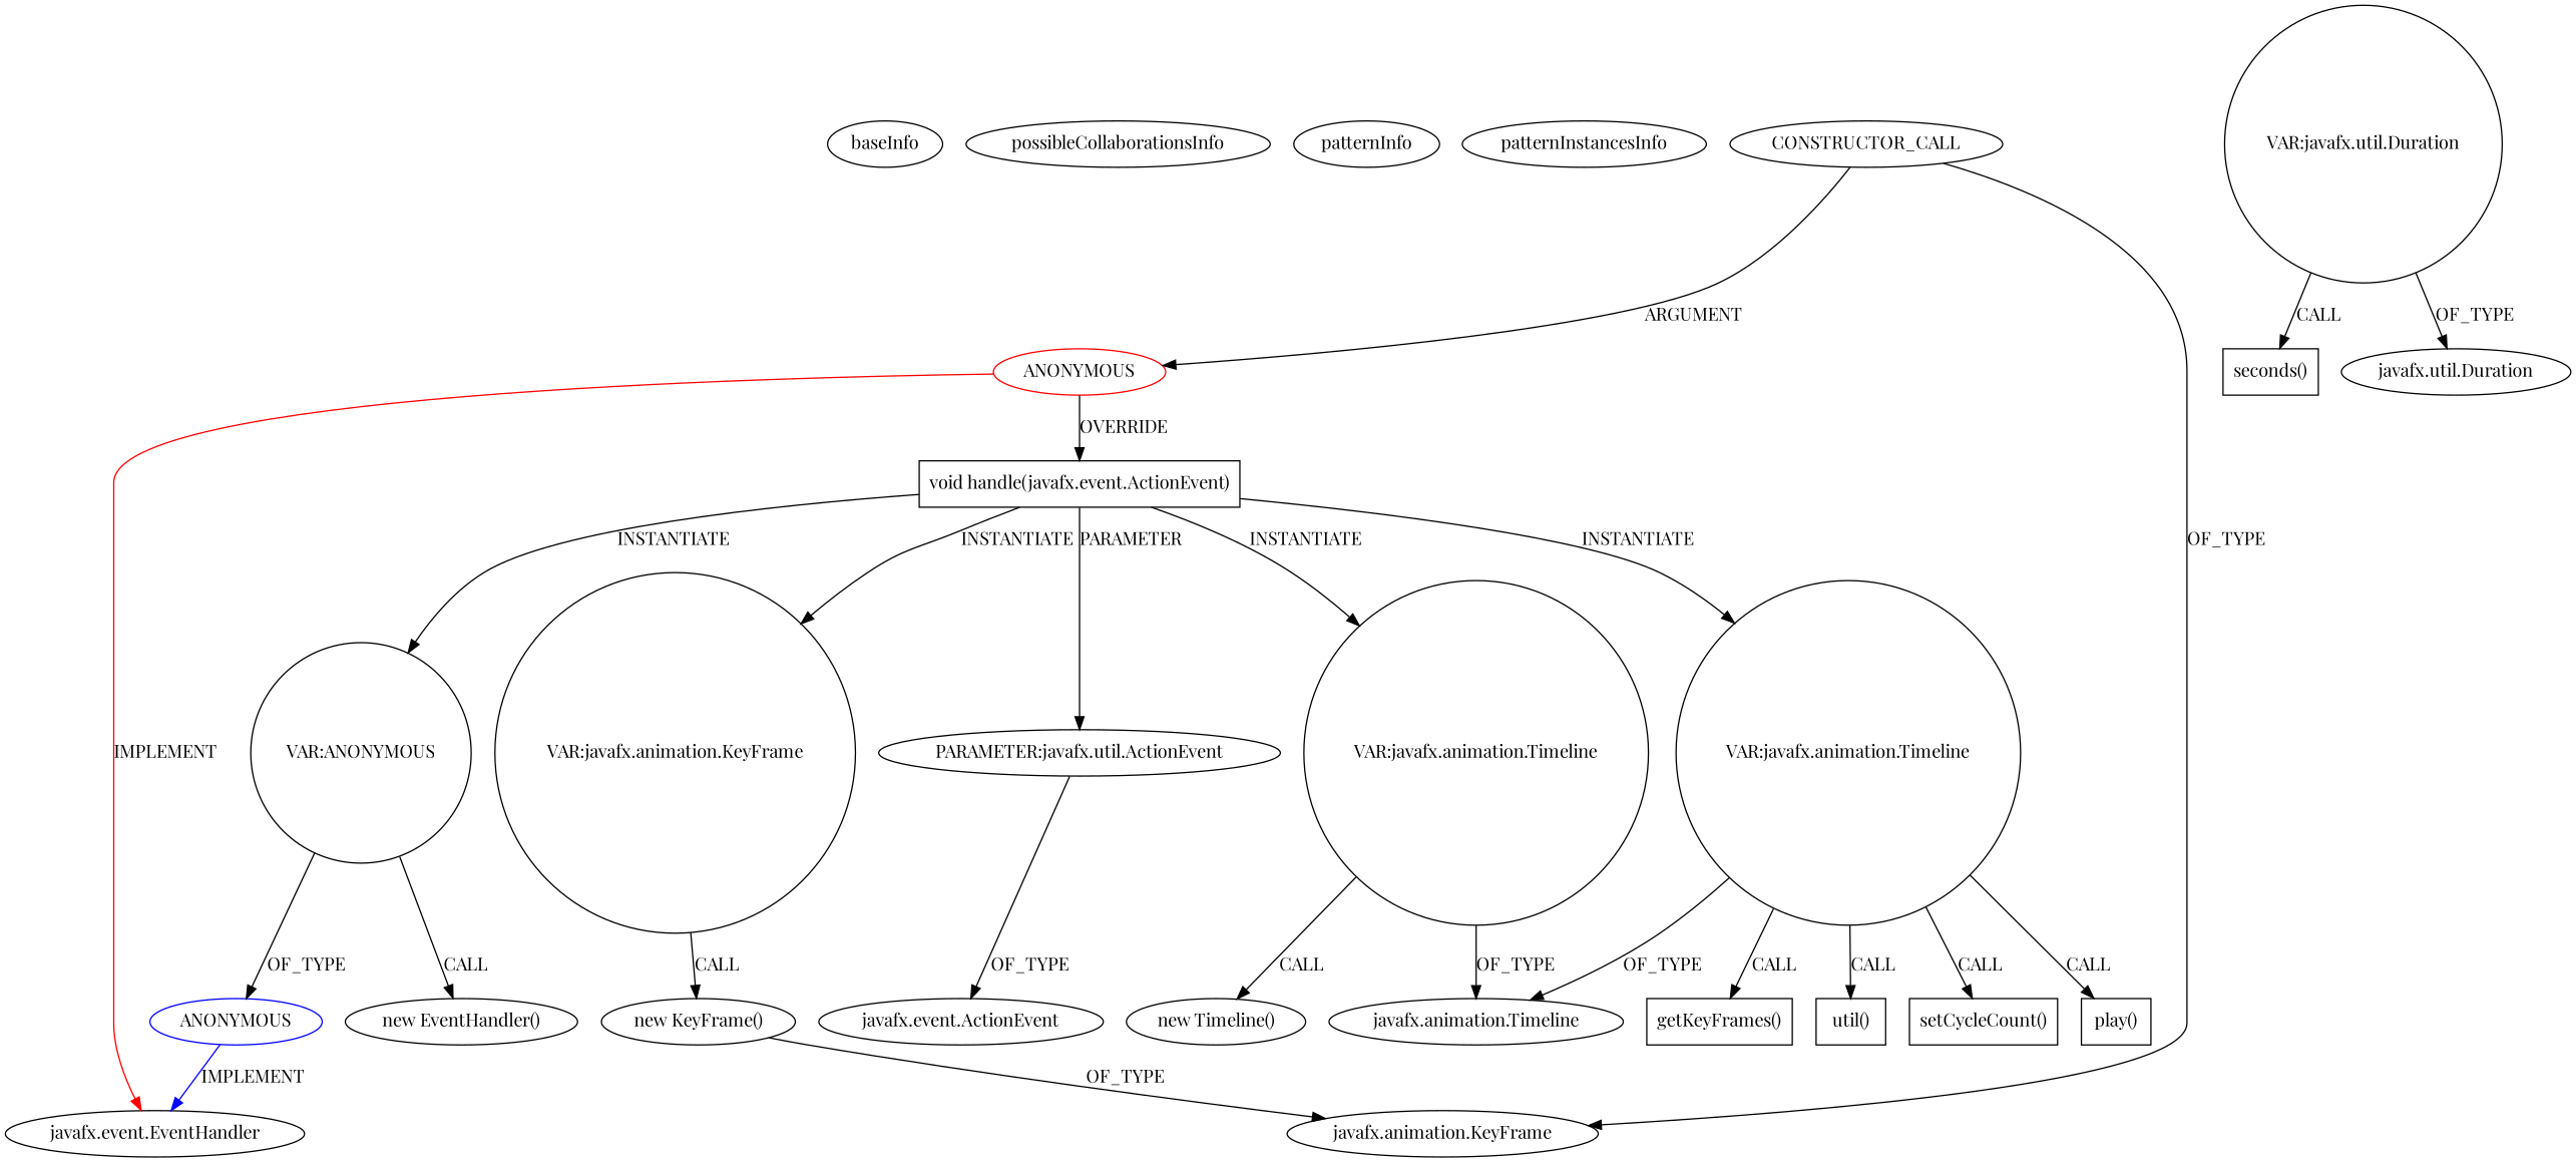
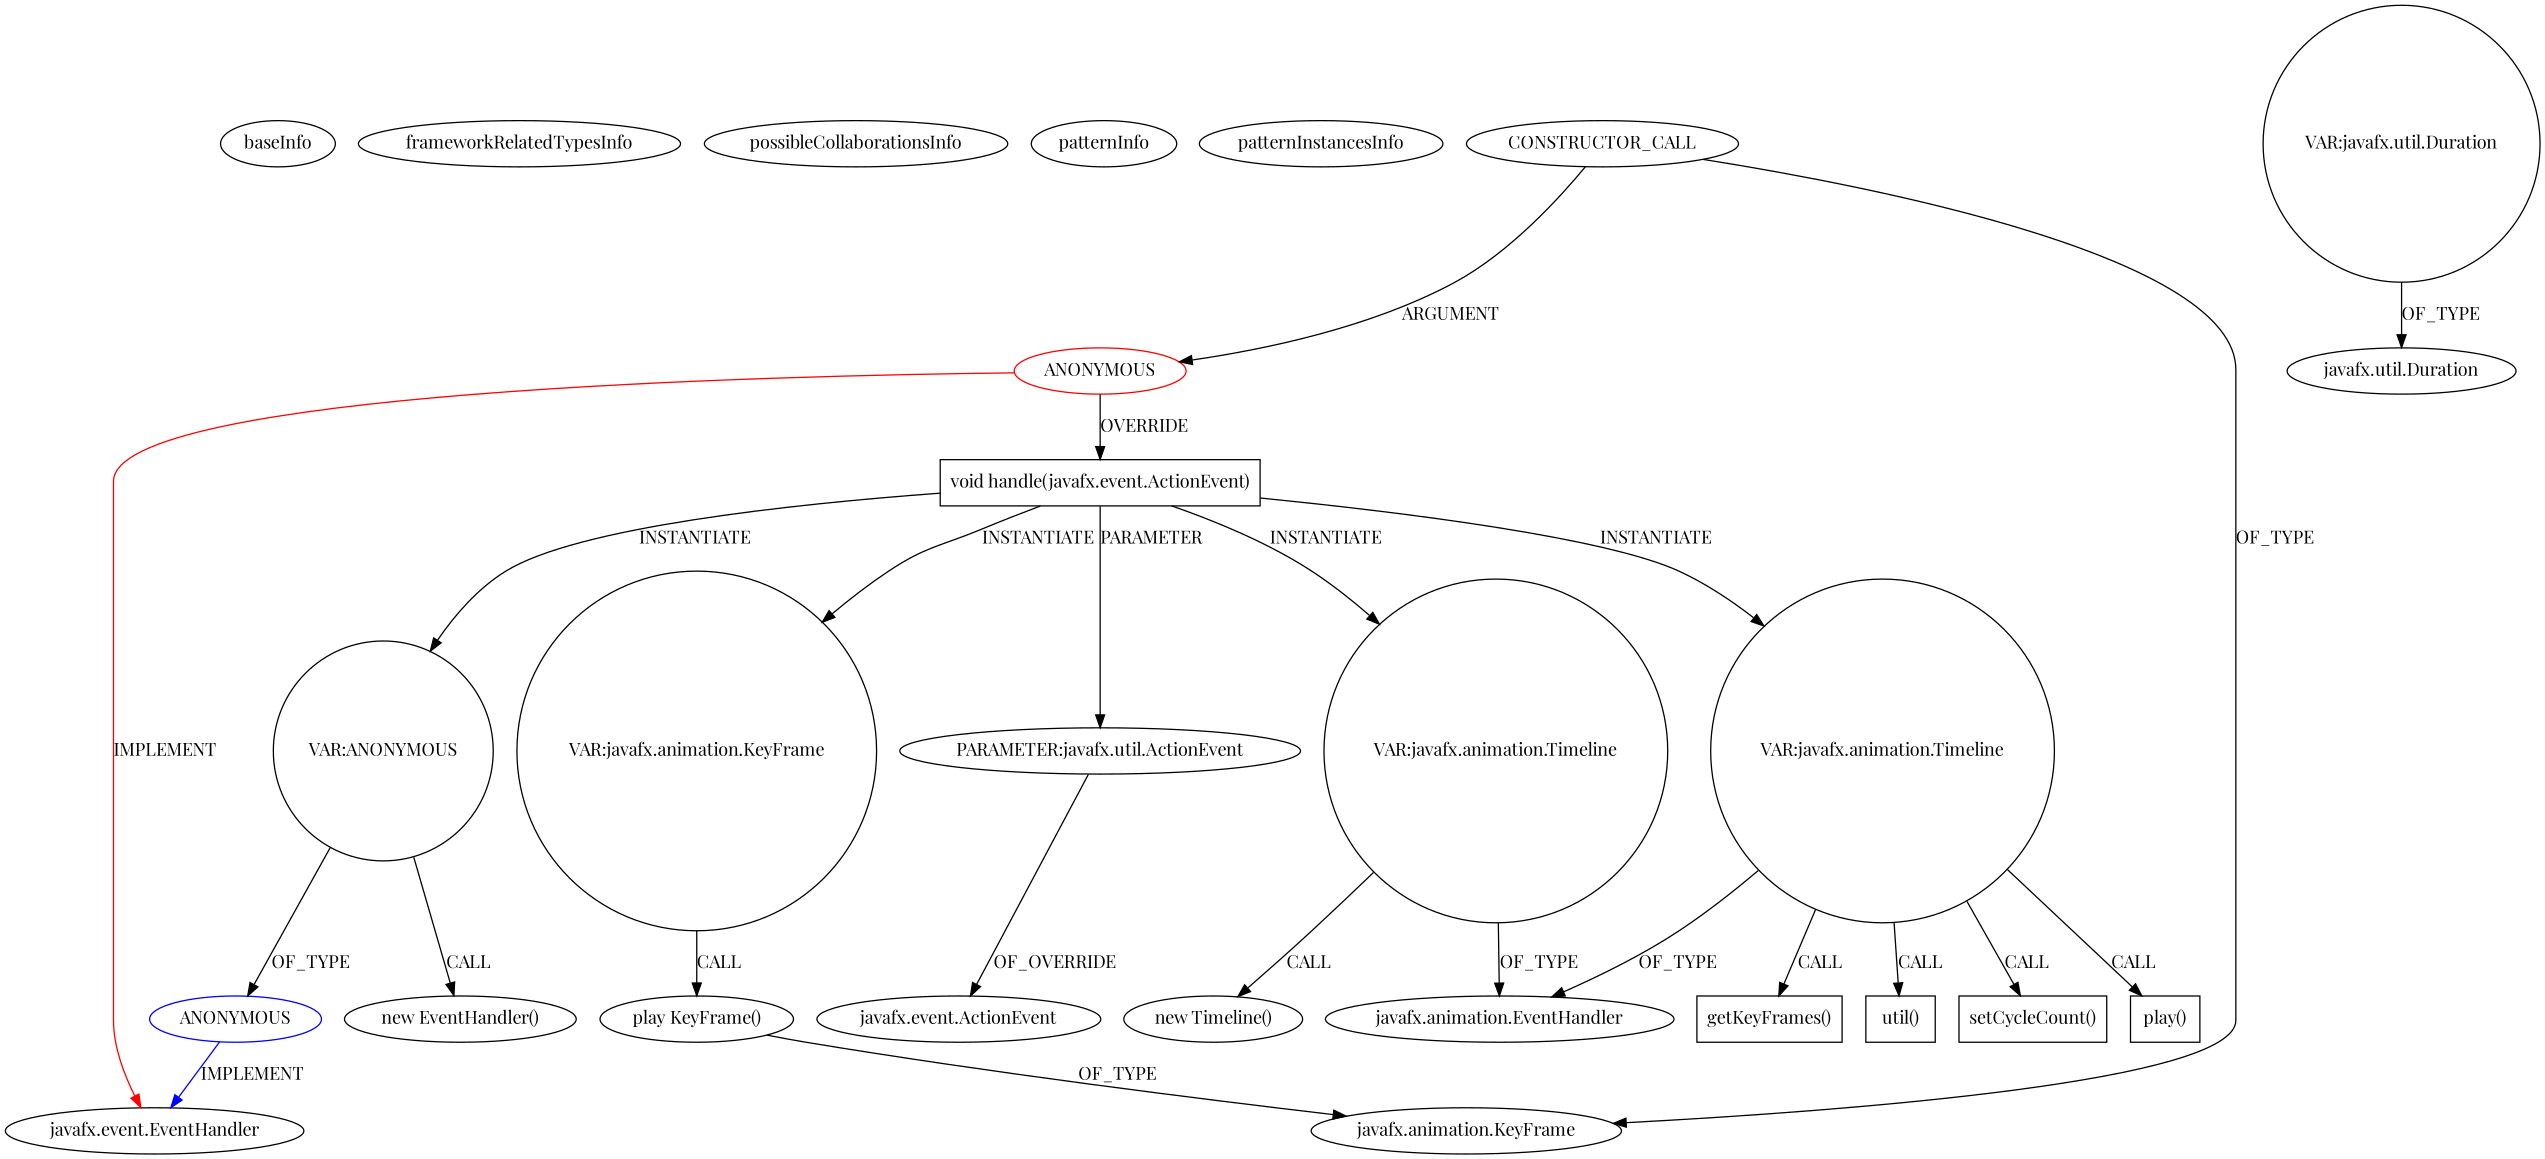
  digraph {
    fontname="Playfair Display"
    node [fontname="Playfair Display" isFrameworkType=false]
    edge [fontname="Playfair Display"]
    baseInfo [category=pattern graphId=50 isAnonymous=true possibleRelation=true isFrameworkType=""]
+   frameworkRelatedTypesInfo [0="javafx.event.EventHandler" isFrameworkType=""]
    possibleCollaborationsInfo [0="50~INSTANTIATION-OVERRIDING_METHOD_DECLARATION-~javafx.event.EventHandler ~javafx.event.EventHandler ~true~true" isFrameworkType=""]
    patternInfo [frequency=2.0 patternRootClient=0 isFrameworkType=""]
    patternInstancesInfo [0="aferrandoa-valenciasprints~/aferrandoa-valenciasprints/valenciasprints-master/src/goldSprints/Reloj.java~void play()~1715" 1="iloop-kiosk-KIOSK-Project~/iloop-kiosk-KIOSK-Project/KIOSK-Project-master/src/oit/iloop/kiosk/kiosk_main/MainClock.java~void clockStart()~3143" isFrameworkType=""]
    n6 [label="void handle(javafx.event.ActionEvent)" shape=box vertexType=OVERRIDING_METHOD_DECLARATION]
    n7 [label="VAR:javafx.animation.Timeline" shape=circle vertexType=VARIABLE_EXPRESION]
    n8 [label="VAR:javafx.animation.Timeline" shape=circle vertexType=VARIABLE_EXPRESION]
    n9 [label="VAR:ANONYMOUS" shape=circle vertexType=VARIABLE_EXPRESION]
    n10 [label="VAR:javafx.animation.KeyFrame" shape=circle vertexType=VARIABLE_EXPRESION]
    n11 [label="PARAMETER:javafx.util.ActionEvent" vertexType=PARAMETER_DECLARATION]
    n12 [label="new Timeline()" vertexType=CONSTRUCTOR_CALL]
-   n13 [label="javafx.animation.Timeline" vertexType=FRAMEWORK_CLASS_TYPE]
+   n13 [label="javafx.animation.EventHandler" vertexType=FRAMEWORK_CLASS_TYPE]
    n14 [label="setCycleCount()" shape=box vertexType=INSIDE_CALL]
    n15 [label="play()" shape=box vertexType=INSIDE_CALL]
    n16 [label="getKeyFrames()" shape=box vertexType=INSIDE_CALL]
    n17 [label="util()" shape=box vertexType=INSIDE_CALL]
    n18 [label="VAR:javafx.util.Duration" shape=circle vertexType=VARIABLE_EXPRESION]
-   n19 [label="seconds()" shape=box vertexType=INSIDE_CALL]
    n20 [label="javafx.util.Duration" vertexType=FRAMEWORK_CLASS_TYPE]
    n21 [color=blue label=ANONYMOUS vertexType=REFERENCE_ANONYMOUS_DECLARATION]
    n22 [label="new EventHandler()" vertexType=CONSTRUCTOR_CALL]
-   n23 [label="new KeyFrame()" vertexType=CONSTRUCTOR_CALL]
+   n23 [label="play KeyFrame()" vertexType=CONSTRUCTOR_CALL]
    n24 [label="javafx.event.ActionEvent" vertexType=FRAMEWORK_CLASS_TYPE]
    n25 [color=red label=ANONYMOUS vertexType=ROOT_ANONYMOUS_DECLARATION]
    n26 [label="javafx.event.EventHandler" vertexType=FRAMEWORK_INTERFACE_TYPE]
    n27 [label=CONSTRUCTOR_CALL vertexType=OUTSIDE_CONSTRUCTOR_CALL]
    n28 [label="javafx.animation.KeyFrame" vertexType=FRAMEWORK_CLASS_TYPE]
    n6 -> n7 [label=INSTANTIATE]
    n6 -> n8 [label=INSTANTIATE]
    n6 -> n9 [label=INSTANTIATE]
    n6 -> n10 [label=INSTANTIATE]
    n6 -> n11 [label=PARAMETER]
    n7 -> n12 [label=CALL]
    n7 -> n13 [label=OF_TYPE]
    n8 -> n13 [label=OF_TYPE]
    n8 -> n14 [label=CALL]
    n8 -> n15 [label=CALL]
    n8 -> n16 [label=CALL]
    n8 -> n17 [label=CALL]
    n9 -> n21 [label=OF_TYPE]
    n9 -> n22 [label=CALL]
    n10 -> n23 [label=CALL]
-   n11 -> n24 [label=OF_TYPE]
-   n18 -> n19 [label=CALL]
+   n11 -> n24 [label=OF_OVERRIDE]
    n18 -> n20 [label=OF_TYPE]
    n21 -> n26 [color=blue label=IMPLEMENT]
    n23 -> n28 [label=OF_TYPE]
    n25 -> n6 [label=OVERRIDE]
    n25 -> n26 [color=red label=IMPLEMENT]
    n27 -> n25 [label=ARGUMENT]
    n27 -> n28 [label=OF_TYPE]
  }
